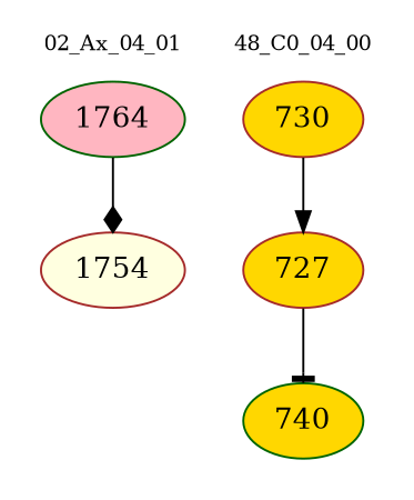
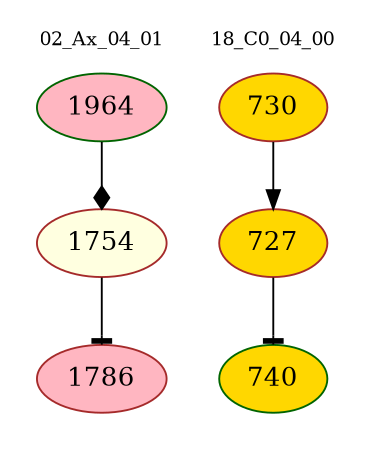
  digraph {
    node [color=brown fillcolor=gold style=filled]
    edge [arrowhead=tee color=black]
-   n1 [color=darkgreen fillcolor=lightpink label=1764]
+   n1 [color=darkgreen fillcolor=lightpink label=1964]
    n2 [fillcolor=lightyellow label=1754]
+   n3 [fillcolor=lightpink label=1786]
    n4 [label=730]
    n5 [label=727]
    n6 [color=darkgreen label=740]
    subgraph cluster_1 {
      color=white
      fontsize=10
      label="02_Ax_04_01"
      n1
      n2
+     n3
    }
    subgraph cluster_2 {
      color=white
      fontsize=10
-     label="48_C0_04_00"
+     label="18_C0_04_00"
      n4
      n5
      n6
    }
    n1 -> n2 [arrowhead=diamond]
+   n2 -> n3
    n4 -> n5 [arrowhead=normal]
    n5 -> n6
  }
